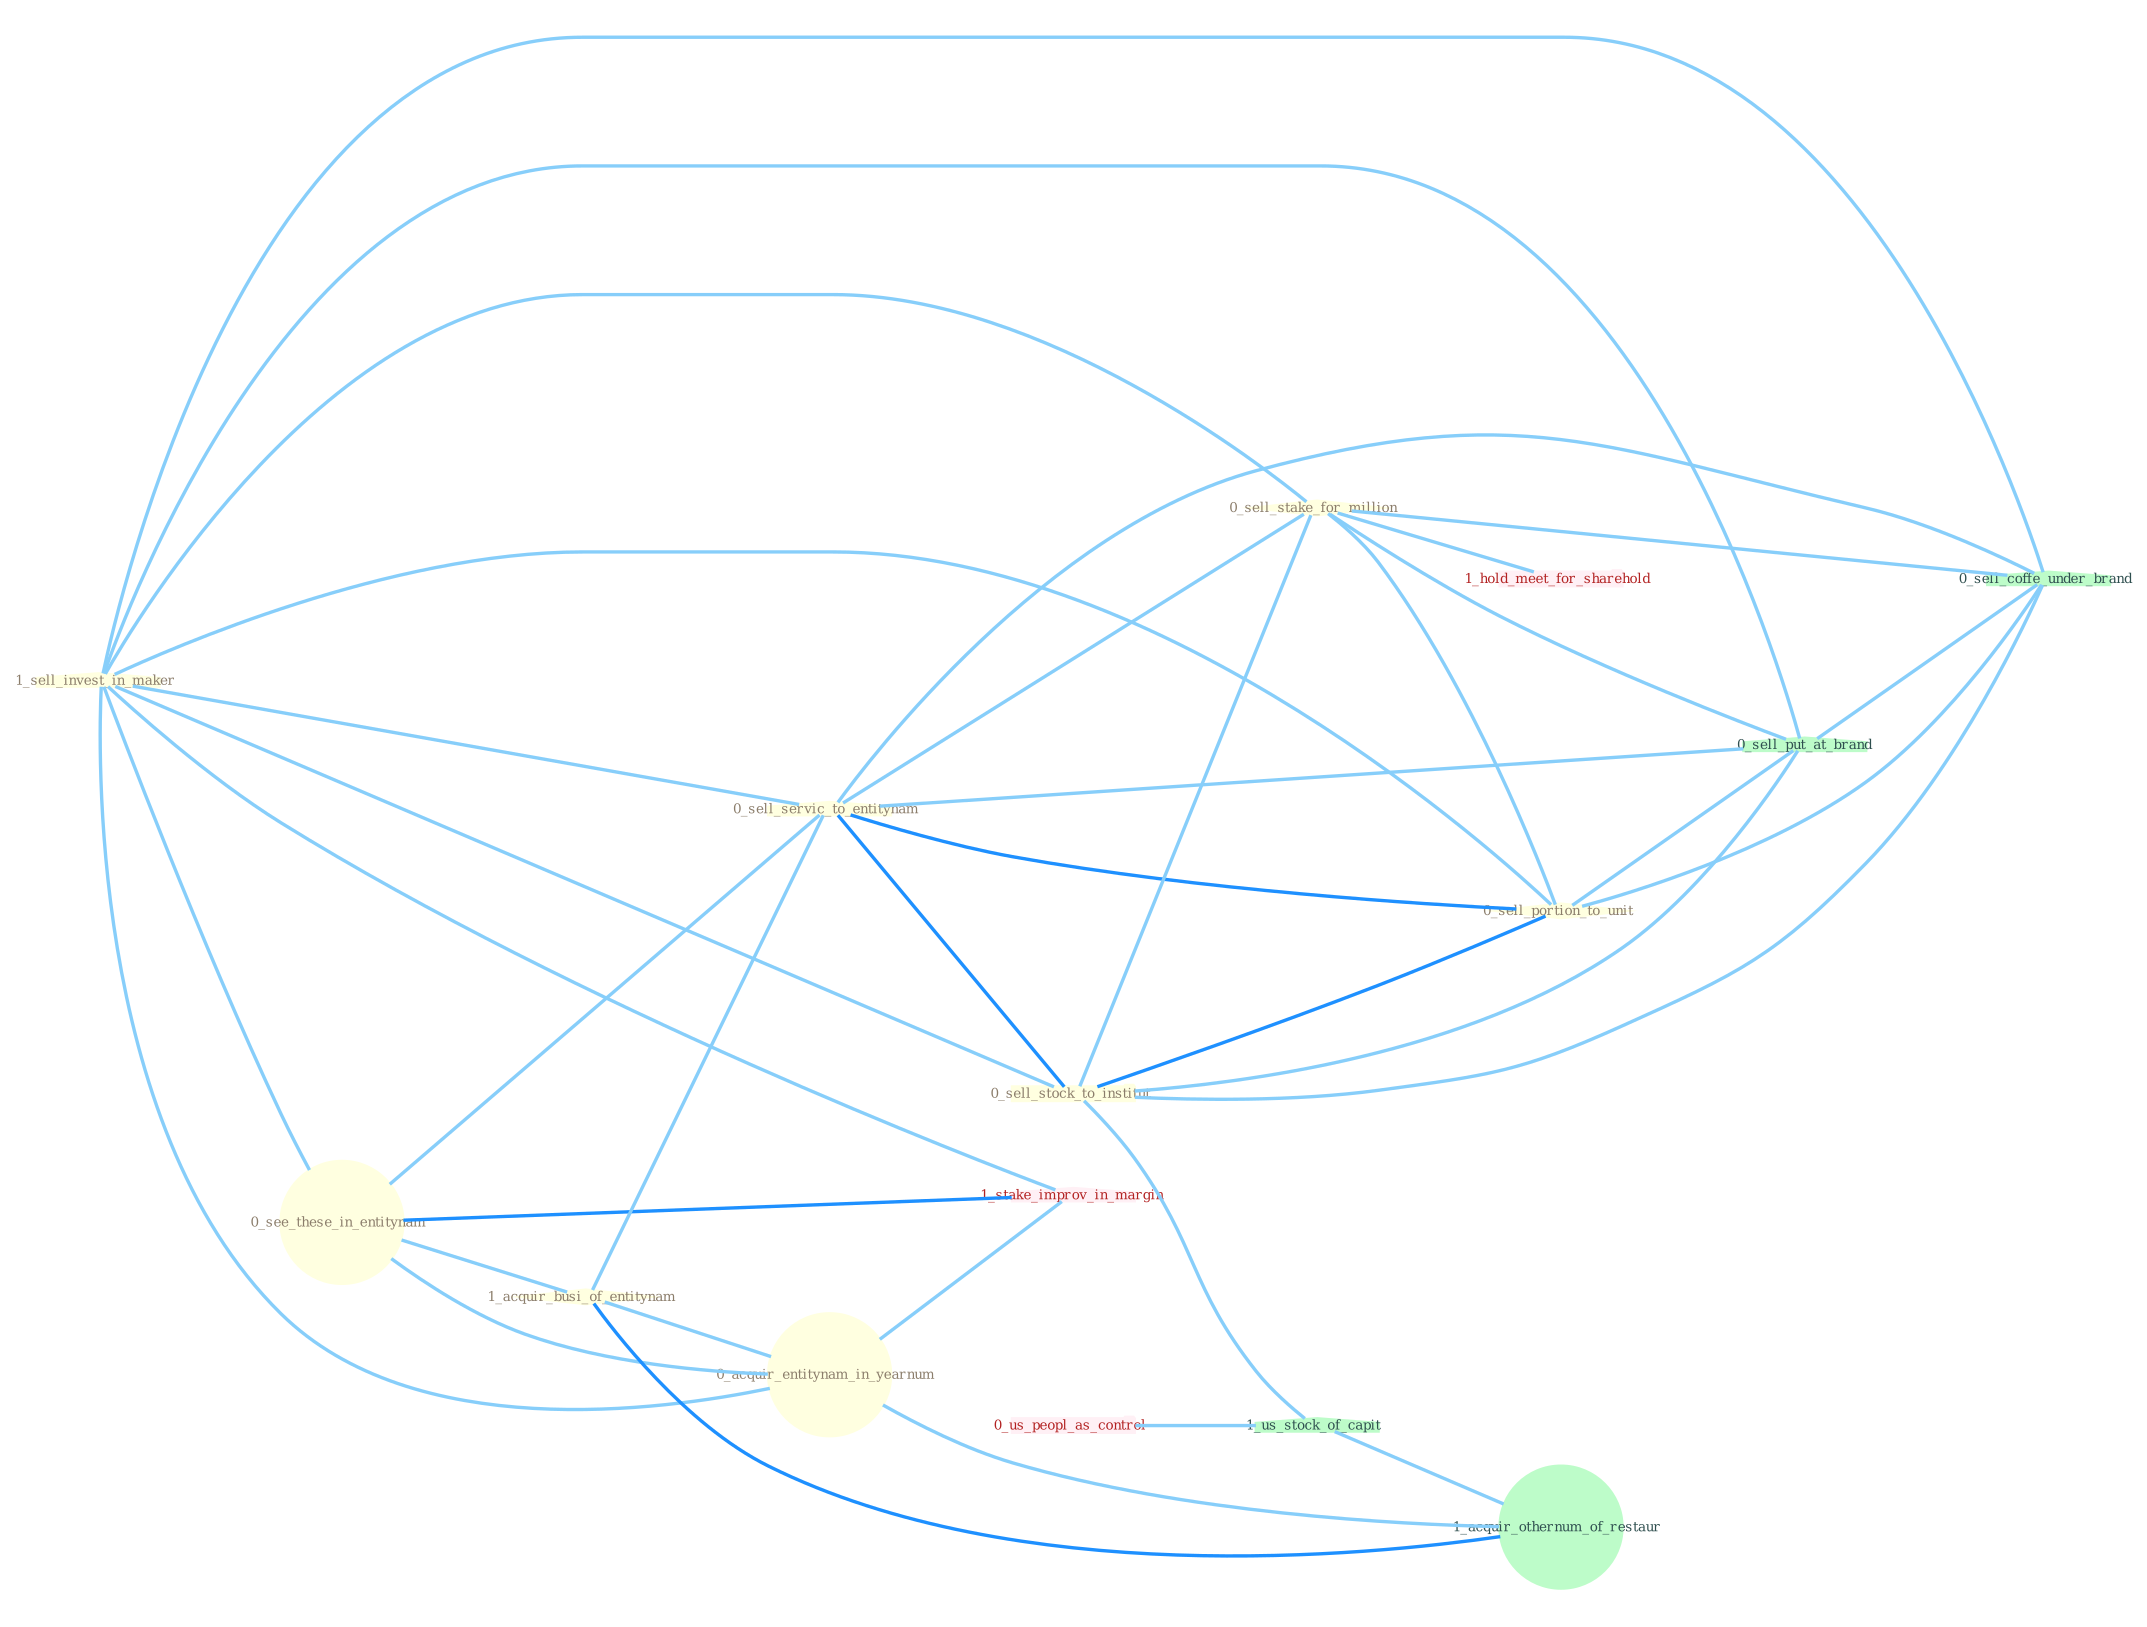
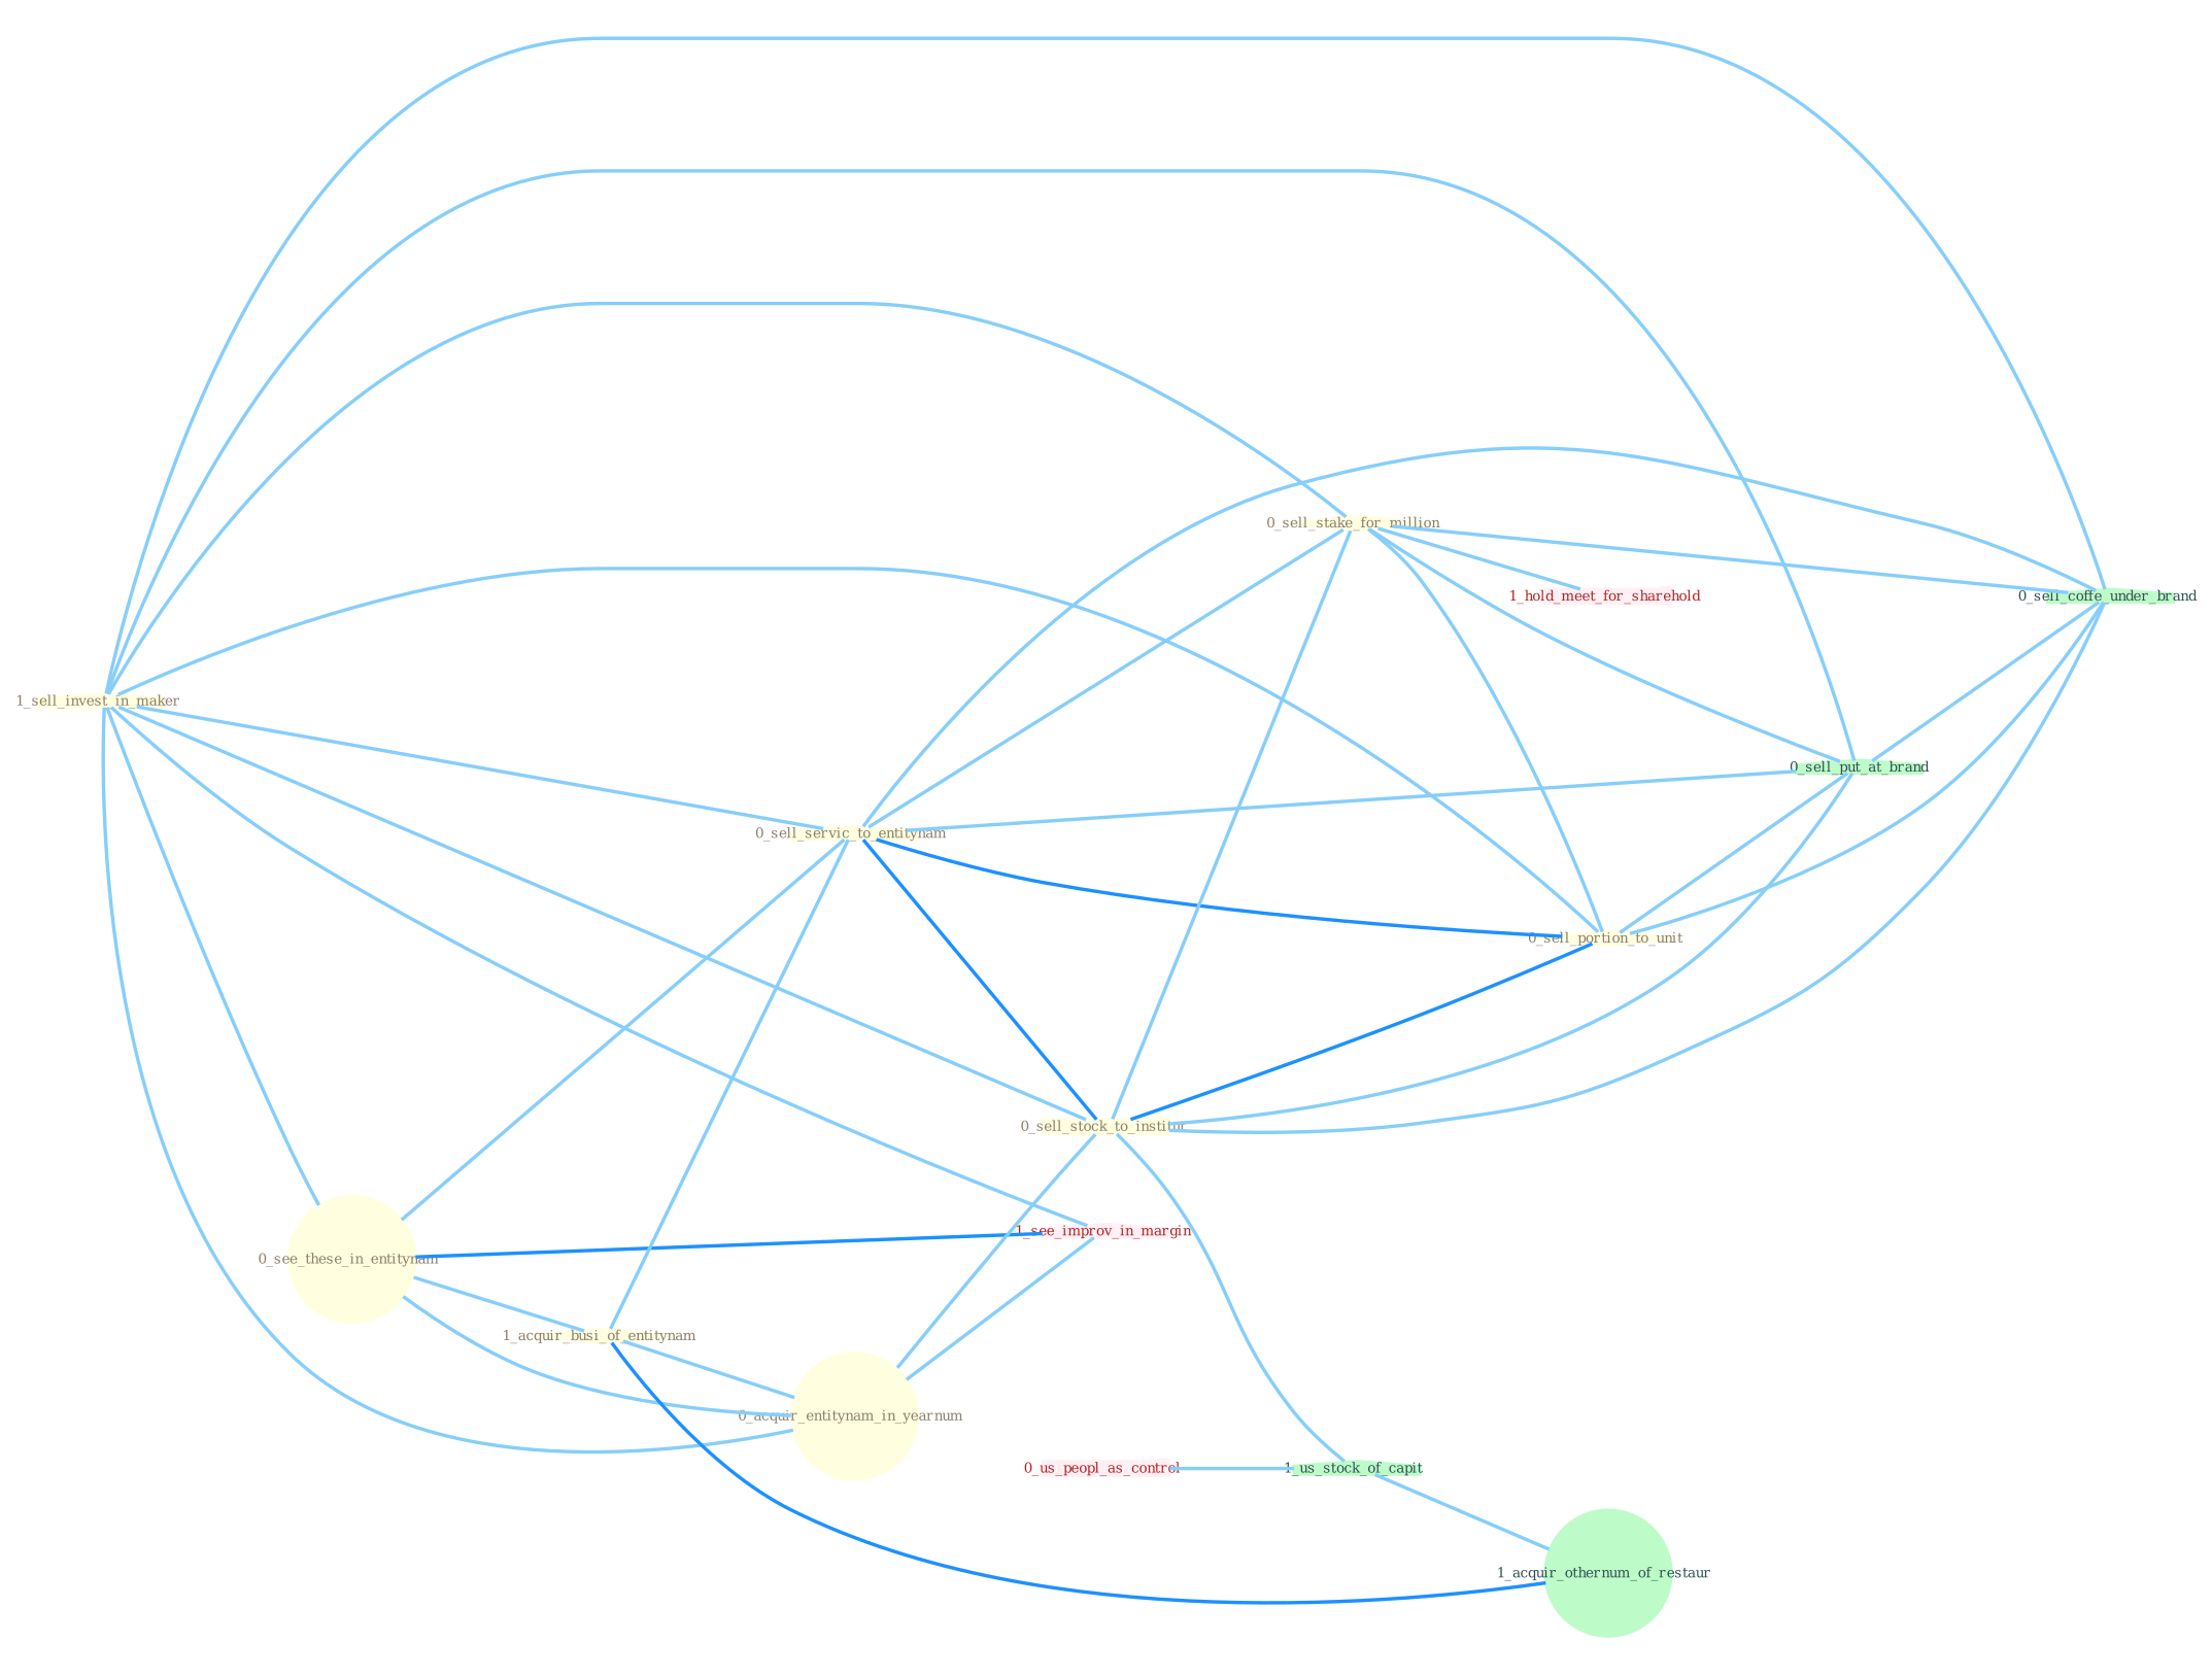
  graph {
    rankdir=LR
    node [color="#ffffe0" fixedsize=true fontcolor="#8b7d6b" fontsize=4 shape=house style=filled]
    edge [color="#87cefa" w=1]
    "1_sell_invest_in_maker " [height=.06 width=.5]
    "0_see_these_in_entitynam " [height=.06 shape=circle width=.5]
    "1_acquir_busi_of_entitynam " [height=.06 shape=diamond width=.5]
    "0_sell_servic_to_entitynam " [height=.06 width=.5]
    "0_acquir_entitynam_in_yearnum " [height=.06 shape=circle width=.5]
    "0_sell_stock_to_institut " [height=.06 shape=folder width=.5]
    "0_sell_stake_for_million " [height=.06 shape=diamond width=.5]
    "0_sell_portion_to_unit " [height=.06 shape=diamond width=.5]
    "0_us_peopl_as_control " [color="#fff0f5" fontcolor="#b22222" height=.06 shape=folder width=.5]
-   "1_see_improv_in_margin " [color="#fff0f5" fontcolor="#b22222" height=.06 width=.5 label="1_stake_improv_in_margin"]
+   "1_see_improv_in_margin " [color="#fff0f5" fontcolor="#b22222" height=.06 width=.5]
    "1_hold_meet_for_sharehold " [color="#fff0f5" fontcolor="#b22222" height=.06 shape=folder width=.5]
    n12 [color="#BDFCC9" fontcolor="#2f4f4f" height=.06 label="0_sell_put_at_brand" width=.5]
    "0_sell_coffe_under_brand " [color="#BDFCC9" fontcolor="#2f4f4f" height=.06 width=.5]
    "1_acquir_othernum_of_restaur " [color="#BDFCC9" fontcolor="#2f4f4f" height=.06 shape=circle width=.5]
    "1_us_stock_of_capit " [color="#BDFCC9" fontcolor="#2f4f4f" height=.06 width=.5]
    subgraph sub_1 {
      "1_sell_invest_in_maker "
      "0_see_these_in_entitynam "
      "1_acquir_busi_of_entitynam "
      "0_sell_servic_to_entitynam "
      "0_acquir_entitynam_in_yearnum "
      "0_sell_stock_to_institut "
      "0_sell_stake_for_million "
      "0_sell_portion_to_unit "
    }
    subgraph sub_2 {
      "0_us_peopl_as_control "
      "1_see_improv_in_margin "
      "1_hold_meet_for_sharehold "
    }
    "1_sell_invest_in_maker " -- "0_see_these_in_entitynam "
    "1_sell_invest_in_maker " -- "0_sell_servic_to_entitynam "
    "1_sell_invest_in_maker " -- "0_acquir_entitynam_in_yearnum "
    "1_sell_invest_in_maker " -- "0_sell_stock_to_institut "
    "1_sell_invest_in_maker " -- "0_sell_stake_for_million "
    "1_sell_invest_in_maker " -- "0_sell_portion_to_unit "
    "1_sell_invest_in_maker " -- "1_see_improv_in_margin "
    "1_sell_invest_in_maker " -- n12
    "1_sell_invest_in_maker " -- "0_sell_coffe_under_brand "
    "0_see_these_in_entitynam " -- "1_acquir_busi_of_entitynam "
    "0_see_these_in_entitynam " -- "0_sell_servic_to_entitynam "
    "0_see_these_in_entitynam " -- "0_acquir_entitynam_in_yearnum "
    "0_see_these_in_entitynam " -- "1_see_improv_in_margin " [color="#1e90ff" w=2]
    "1_acquir_busi_of_entitynam " -- "0_sell_servic_to_entitynam "
    "1_acquir_busi_of_entitynam " -- "0_acquir_entitynam_in_yearnum "
    "1_acquir_busi_of_entitynam " -- "1_acquir_othernum_of_restaur " [color="#1e90ff" w=2]
    "0_sell_servic_to_entitynam " -- "0_sell_stock_to_institut " [color="#1e90ff" w=2]
    "0_sell_servic_to_entitynam " -- "0_sell_stake_for_million "
    "0_sell_servic_to_entitynam " -- "0_sell_portion_to_unit " [color="#1e90ff" w=2]
    "0_sell_servic_to_entitynam " -- n12
    "0_sell_servic_to_entitynam " -- "0_sell_coffe_under_brand "
    "0_acquir_entitynam_in_yearnum " -- "1_see_improv_in_margin "
-   "0_acquir_entitynam_in_yearnum " -- "1_acquir_othernum_of_restaur "
+   "0_acquir_entitynam_in_yearnum " -- "0_sell_stock_to_institut "
    "0_sell_stock_to_institut " -- "0_sell_stake_for_million "
    "0_sell_stock_to_institut " -- "0_sell_portion_to_unit " [color="#1e90ff" w=2]
    "0_sell_stock_to_institut " -- n12
    "0_sell_stock_to_institut " -- "0_sell_coffe_under_brand "
    "0_sell_stock_to_institut " -- "1_us_stock_of_capit "
    "0_sell_stake_for_million " -- "0_sell_portion_to_unit "
    "0_sell_stake_for_million " -- "1_hold_meet_for_sharehold "
    "0_sell_stake_for_million " -- n12
    "0_sell_stake_for_million " -- "0_sell_coffe_under_brand "
    "0_sell_portion_to_unit " -- n12
    "0_sell_portion_to_unit " -- "0_sell_coffe_under_brand "
    "0_us_peopl_as_control " -- "1_us_stock_of_capit "
    n12 -- "0_sell_coffe_under_brand "
    "1_us_stock_of_capit " -- "1_acquir_othernum_of_restaur "
  }
